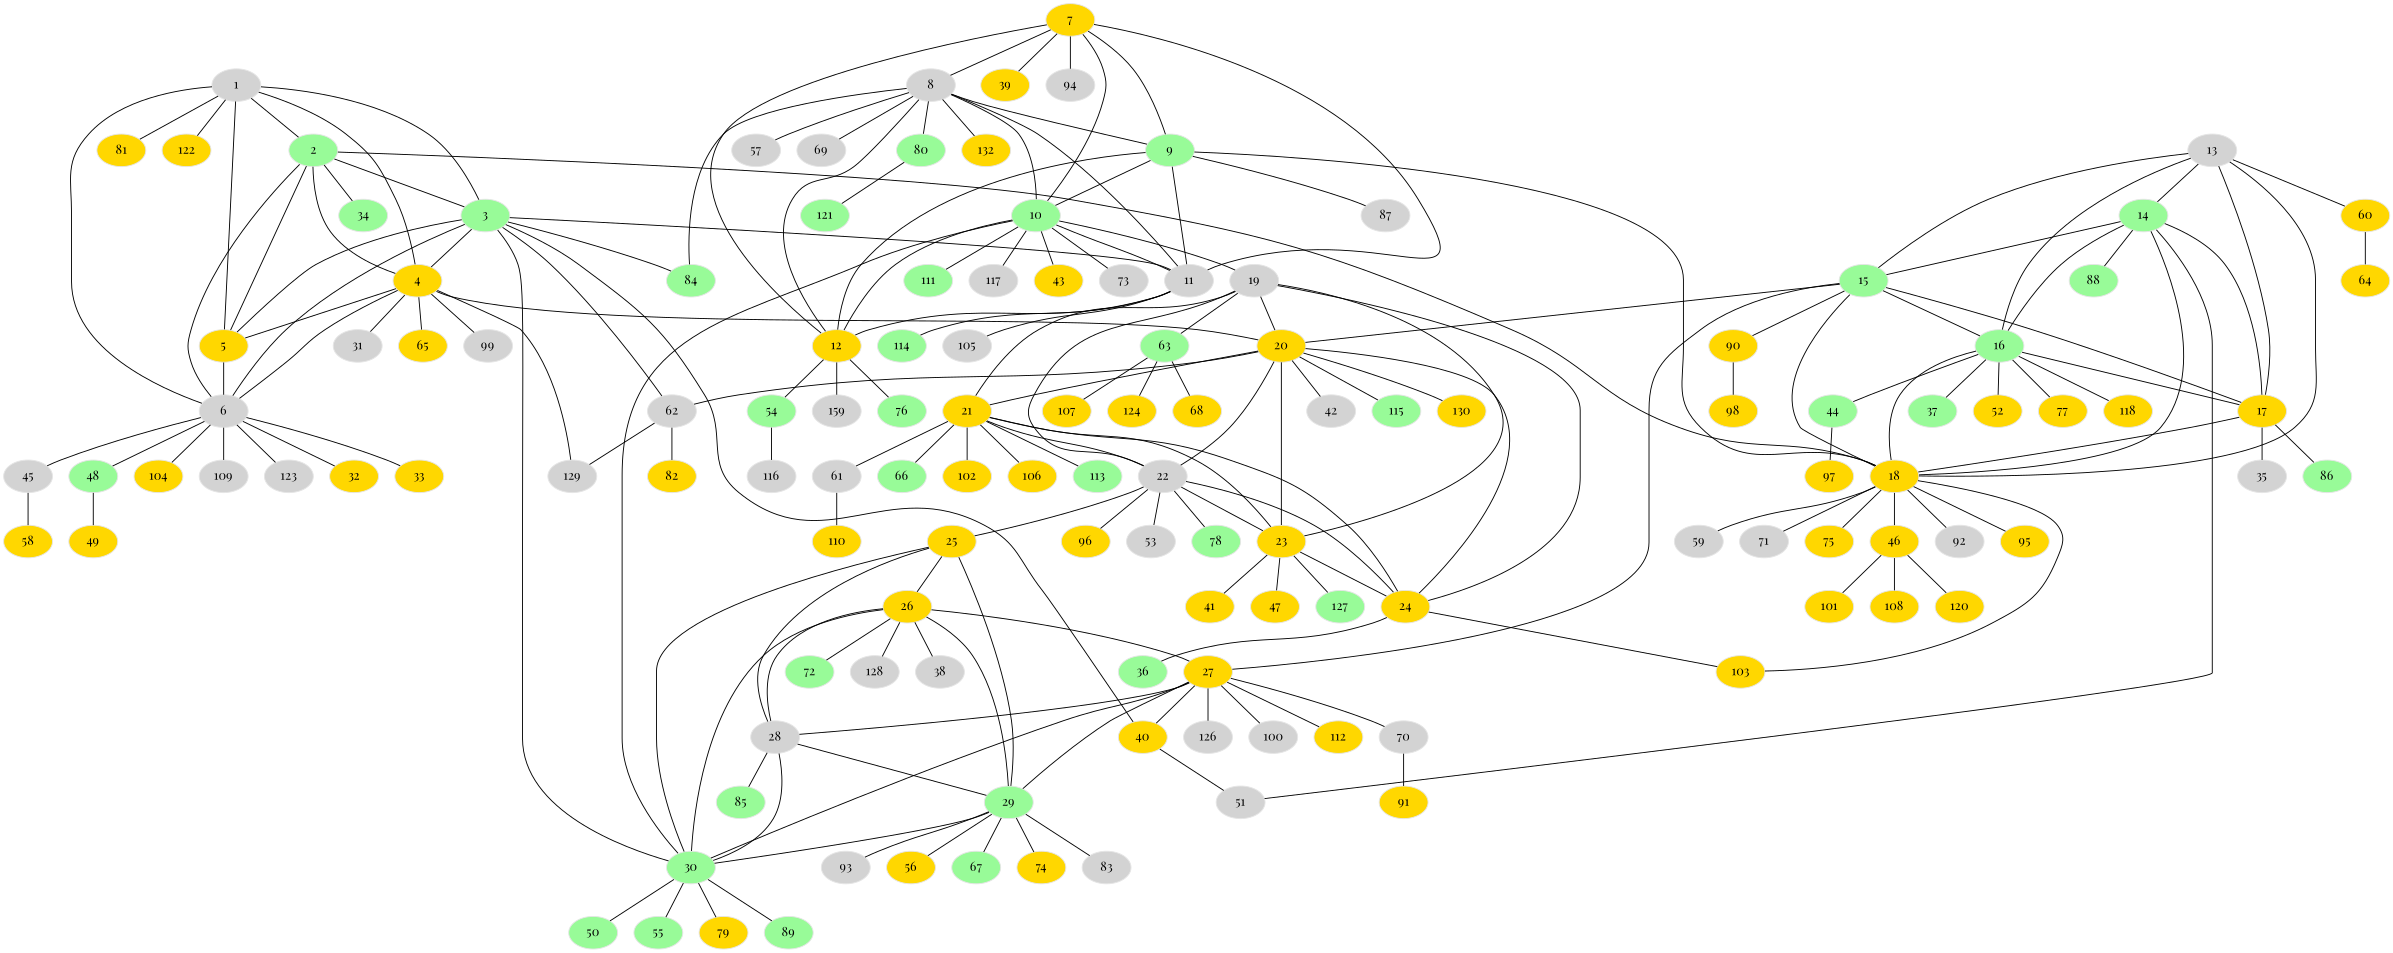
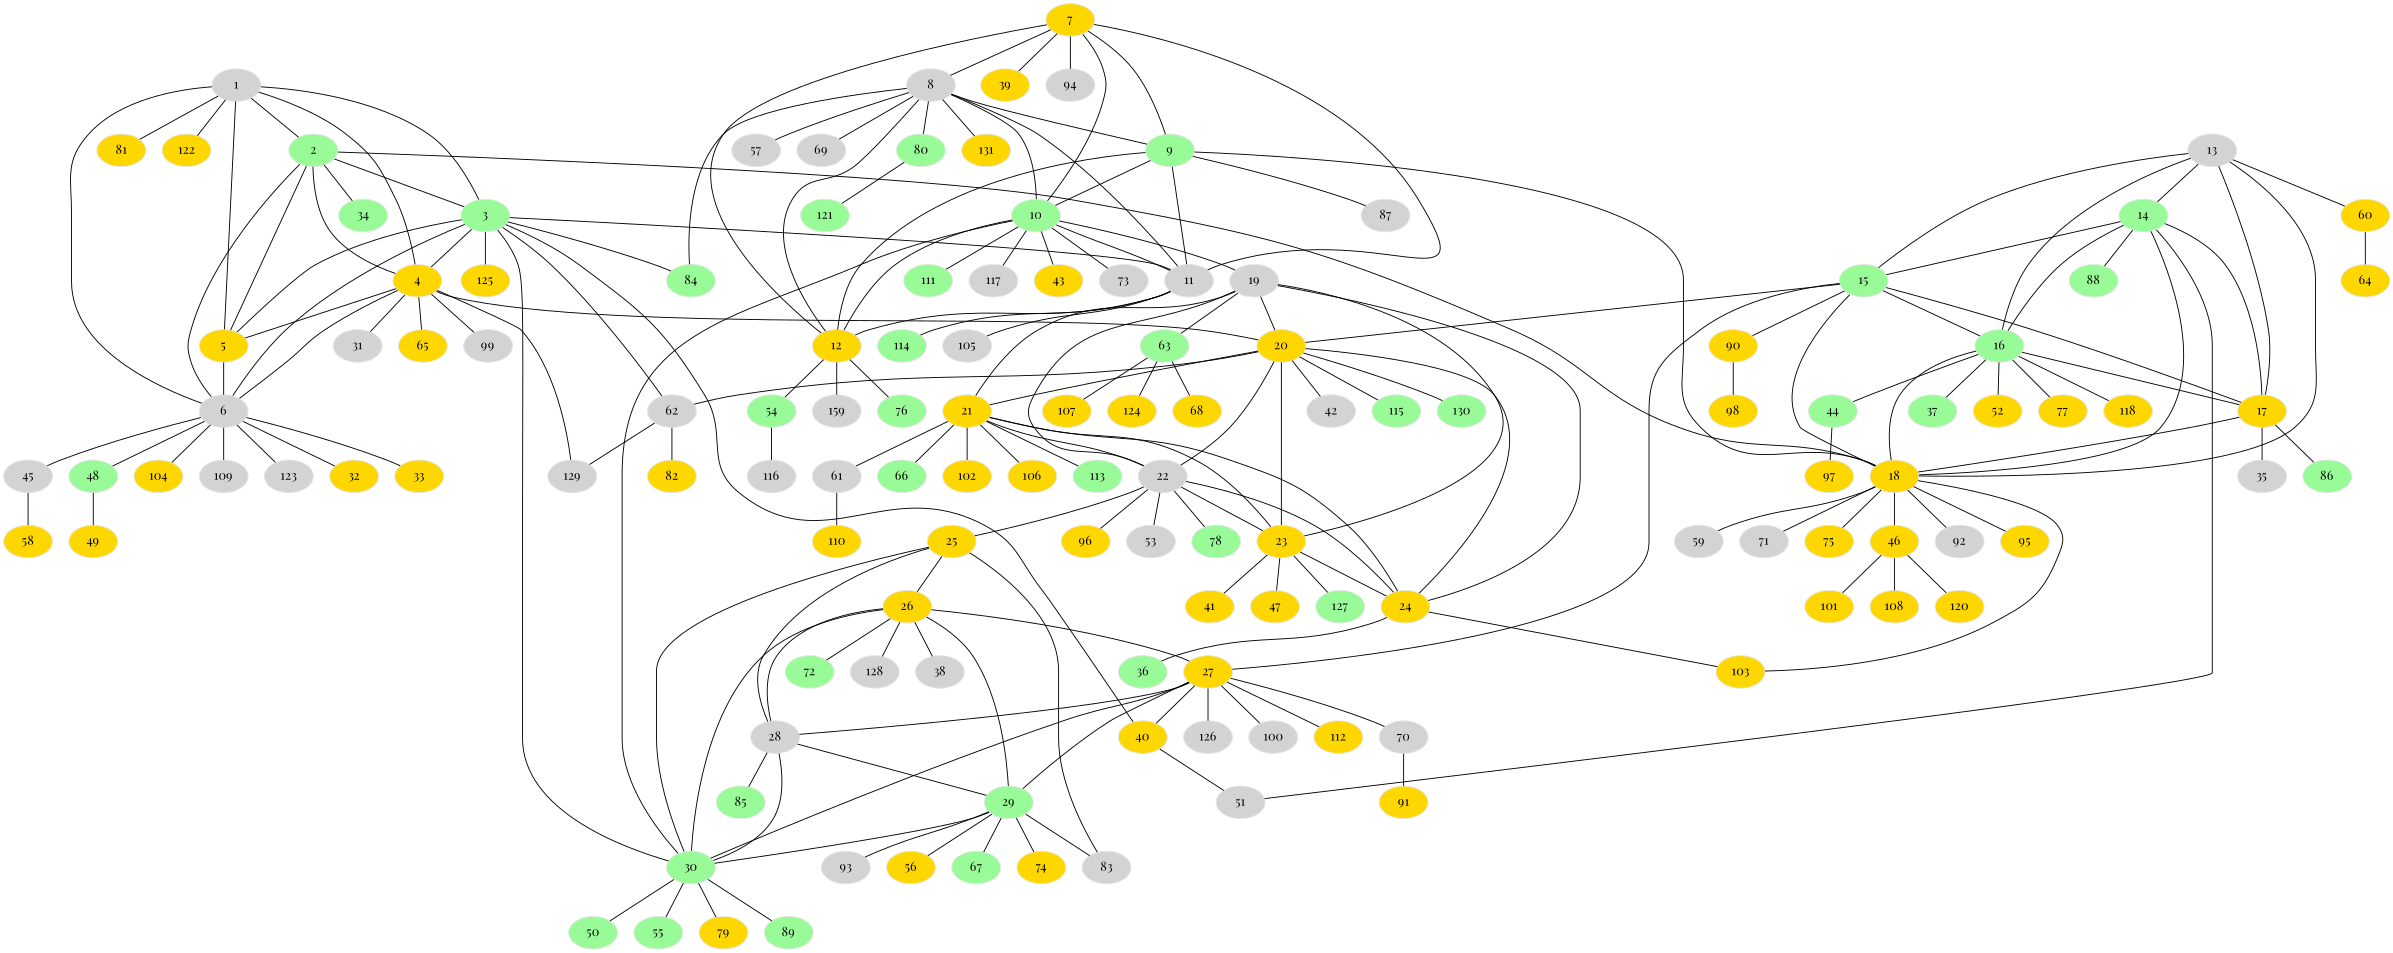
  graph {
    fontname="Playfair Display"
    node [color=gray90 fillcolor=gold fontname="Playfair Display" style=filled]
    edge [fontname="Playfair Display"]
    1 [fillcolor=lightgrey]
    2 [fillcolor=palegreen]
    3 [fillcolor=palegreen]
    4
    5
    6 [fillcolor=lightgrey]
    81
    122
    18
    34 [fillcolor=palegreen]
    11 [fillcolor=lightgrey]
    30 [fillcolor=palegreen]
    40
    62 [fillcolor=lightgrey]
    84 [fillcolor=palegreen]
+   125
    20
    31 [fillcolor=lightgrey]
    65
    99 [fillcolor=lightgrey]
    129 [fillcolor=lightgrey]
    32
    33
    45 [fillcolor=lightgrey]
    48 [fillcolor=palegreen]
    104
    109 [fillcolor=lightgrey]
    123 [fillcolor=lightgrey]
    46
    59 [fillcolor=lightgrey]
    71 [fillcolor=lightgrey]
    75
    92 [fillcolor=lightgrey]
    95
    103
    12
    105 [fillcolor=lightgrey]
    114 [fillcolor=palegreen]
    50 [fillcolor=palegreen]
    55 [fillcolor=palegreen]
    79
    89 [fillcolor=palegreen]
    51 [fillcolor=lightgrey]
    82
    21
    22 [fillcolor=lightgrey]
    23
    24
    42 [fillcolor=lightgrey]
    115 [fillcolor=palegreen]
-   130
+   130 [fillcolor=palegreen]
    58
    49
    7
    8 [fillcolor=lightgrey]
    9 [fillcolor=palegreen]
    10 [fillcolor=palegreen]
    39
    94 [fillcolor=lightgrey]
    57 [fillcolor=lightgrey]
    69 [fillcolor=lightgrey]
    80 [fillcolor=palegreen]
-   131 [label=132]
+   131
    87 [fillcolor=lightgrey]
    19 [fillcolor=lightgrey]
    43
    73 [fillcolor=lightgrey]
    111 [fillcolor=palegreen]
    117 [fillcolor=lightgrey]
    54 [fillcolor=palegreen]
    76 [fillcolor=palegreen]
    n72 [fillcolor=lightgrey label=159]
    121 [fillcolor=palegreen]
    63 [fillcolor=palegreen]
    116 [fillcolor=lightgrey]
    13 [fillcolor=lightgrey]
    14 [fillcolor=palegreen]
    15 [fillcolor=palegreen]
    16 [fillcolor=palegreen]
    17
    60
    88 [fillcolor=palegreen]
    27
    90
    37 [fillcolor=palegreen]
    44 [fillcolor=palegreen]
    52
    77
    118
    35 [fillcolor=lightgrey]
    86 [fillcolor=palegreen]
    64
    28 [fillcolor=lightgrey]
    29 [fillcolor=palegreen]
    70 [fillcolor=lightgrey]
    100 [fillcolor=lightgrey]
    112
    126 [fillcolor=lightgrey]
    98
    97
    101
    108
    120
    61 [fillcolor=lightgrey]
    66 [fillcolor=palegreen]
    102
    106
    113 [fillcolor=palegreen]
    25
    53 [fillcolor=lightgrey]
    78 [fillcolor=palegreen]
    96
    41
    47
    127 [fillcolor=palegreen]
    36 [fillcolor=palegreen]
    68
    107
    124
    110
    26
    38 [fillcolor=lightgrey]
    72 [fillcolor=palegreen]
    128 [fillcolor=lightgrey]
    85 [fillcolor=palegreen]
    56
    67 [fillcolor=palegreen]
    74
    83 [fillcolor=lightgrey]
    93 [fillcolor=lightgrey]
    91
    1 -- 2
    1 -- 3
    1 -- 4
    1 -- 5
    1 -- 6
    1 -- 81
    1 -- 122
    2 -- 3
    2 -- 4
    2 -- 5
    2 -- 6
    2 -- 18
    2 -- 34
    3 -- 4
    3 -- 5
    3 -- 6
    3 -- 11
    3 -- 30
    3 -- 40
    3 -- 62
    3 -- 84
+   3 -- 125
    4 -- 5
    4 -- 6
    4 -- 20
    4 -- 31
    4 -- 65
    4 -- 99
    4 -- 129
    5 -- 6
    6 -- 32
    6 -- 33
    6 -- 45
    6 -- 48
    6 -- 104
    6 -- 109
    6 -- 123
    18 -- 46
    18 -- 59
    18 -- 71
    18 -- 75
    18 -- 92
    18 -- 95
    18 -- 103
    11 -- 12
    11 -- 105
    11 -- 114
    30 -- 50
    30 -- 55
    30 -- 79
    30 -- 89
    40 -- 51
    62 -- 129
    62 -- 82
    20 -- 62
    20 -- 21
    20 -- 22
    20 -- 23
    20 -- 24
    20 -- 42
    20 -- 115
    20 -- 130
    45 -- 58
    48 -- 49
    46 -- 101
    46 -- 108
    46 -- 120
    12 -- 54
    12 -- 76
    12 -- n72
    21 -- 22
    21 -- 23
    21 -- 24
    21 -- 61
    21 -- 66
    21 -- 102
    21 -- 106
    21 -- 113
    22 -- 23
    22 -- 24
    22 -- 25
    22 -- 53
    22 -- 78
    22 -- 96
    23 -- 24
    23 -- 41
    23 -- 47
    23 -- 127
    24 -- 103
    24 -- 36
    7 -- 11
    7 -- 12
    7 -- 8
    7 -- 9
    7 -- 10
    7 -- 39
    7 -- 94
    8 -- 11
    8 -- 84
    8 -- 12
    8 -- 9
    8 -- 10
    8 -- 57
    8 -- 69
    8 -- 80
    8 -- 131
    9 -- 18
    9 -- 11
    9 -- 12
    9 -- 10
    9 -- 87
    10 -- 11
    10 -- 30
    10 -- 12
    10 -- 19
    10 -- 43
    10 -- 73
    10 -- 111
    10 -- 117
    80 -- 121
    19 -- 20
    19 -- 21
    19 -- 22
    19 -- 23
    19 -- 24
    19 -- 63
    54 -- 116
    63 -- 68
    63 -- 107
    63 -- 124
    13 -- 18
    13 -- 14
    13 -- 15
    13 -- 16
    13 -- 17
    13 -- 60
    14 -- 18
    14 -- 51
    14 -- 15
    14 -- 16
    14 -- 17
    14 -- 88
    15 -- 18
    15 -- 20
    15 -- 16
    15 -- 17
    15 -- 27
    15 -- 90
    16 -- 18
    16 -- 17
    16 -- 37
    16 -- 44
    16 -- 52
    16 -- 77
    16 -- 118
    17 -- 18
    17 -- 35
    17 -- 86
    60 -- 64
    27 -- 30
    27 -- 40
    27 -- 28
    27 -- 29
    27 -- 70
    27 -- 100
    27 -- 112
    27 -- 126
    90 -- 98
    44 -- 97
    28 -- 30
    28 -- 29
    28 -- 85
    29 -- 30
    29 -- 56
    29 -- 67
    29 -- 74
    29 -- 83
    29 -- 93
    70 -- 91
    61 -- 110
    25 -- 30
    25 -- 28
-   25 -- 29
+   25 -- 83
    25 -- 26
    26 -- 30
    26 -- 27
    26 -- 28
    26 -- 29
    26 -- 38
    26 -- 72
    26 -- 128
  }
